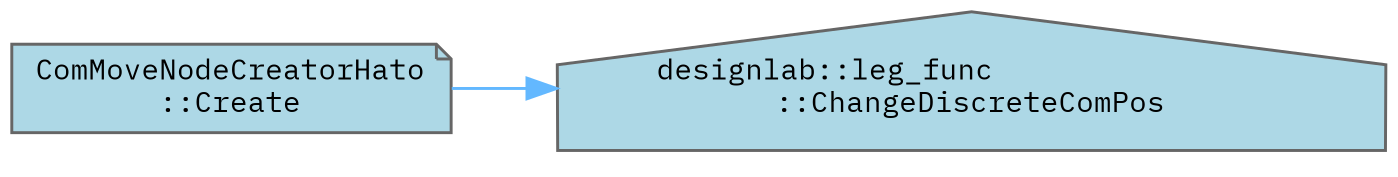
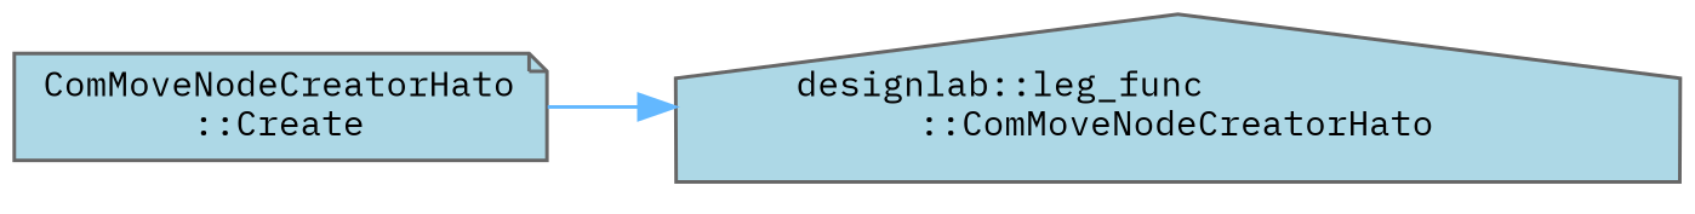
  digraph {
    rankdir=RL
    fontname="IBM Plex Mono"
    node [fillcolor=lightblue fontname="IBM Plex Mono" fontsize=10 style=filled]
-   n1 [color=gray40 fontcolor=black height=0.2 label="designlab::leg_func\l::ChangeDiscreteComPos" shape=house width=0.4]
+   n1 [color=gray40 fontcolor=black height=0.2 label="designlab::leg_func\l::ComMoveNodeCreatorHato" shape=house width=0.4]
    n2 [color=grey40 height=0.2 label="ComMoveNodeCreatorHato\l::Create" shape=note width=0.4]
    n1 -> n2 [color=steelblue1 dir=back fontname="IBM Plex Mono" fontsize=10 labelfontname=Helvetica labelfontsize=10 style=solid]
  }
